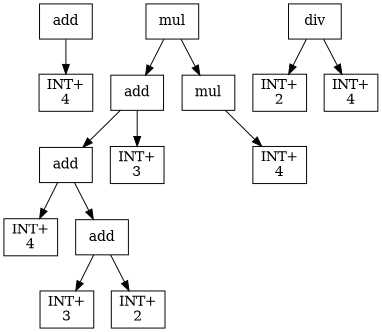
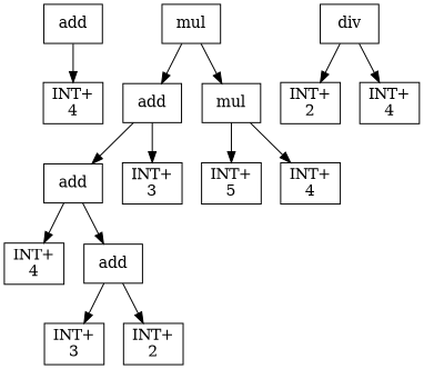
  digraph {
    node [shape=box]
    n1 [label=add]
    n2 [label="INT+\n4"]
    n3 [label=mul]
    n4 [label=add]
    n5 [label=mul]
    n6 [label=div]
    n7 [label="INT+\n2"]
    n8 [label="INT+\n4"]
    n9 [label=add]
    n10 [label="INT+\n3"]
+   n11 [label="INT+\n5"]
    n12 [label="INT+\n4"]
    n13 [label="INT+\n4"]
    n14 [label=add]
    n15 [label="INT+\n3"]
    n16 [label="INT+\n2"]
    n1 -> n2
    n3 -> n4
    n3 -> n5
    n4 -> n9
    n4 -> n10
+   n5 -> n11
    n5 -> n12
    n6 -> n7
    n6 -> n8
    n9 -> n13
    n9 -> n14
    n14 -> n15
    n14 -> n16
  }
